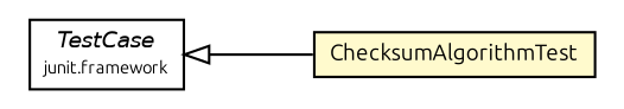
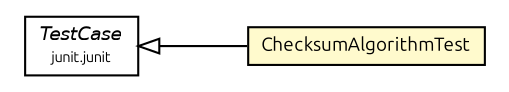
  digraph {
    rankdir=LR
    fontname=Ubuntu
    node [fontcolor=black fontname=Ubuntu fontsize=9.0 shape=plaintext]
    n1 [label=<<table border="0" cellborder="1" cellspacing="0" cellpadding="2" port="p" bgcolor="lemonChiffon" href="./ChecksumAlgorithmTest.html"> 		<tr><td><table border="0" cellspacing="0" cellpadding="1"> 			<tr><td> ChecksumAlgorithmTest </td></tr> 		</table></td></tr> 		</table>>]
-   n2 [label=<<table border="0" cellborder="1" cellspacing="0" cellpadding="2" port="p" href="http://java.sun.com/j2se/1.4.2/docs/api/junit/framework/TestCase.html"> 		<tr><td><table border="0" cellspacing="0" cellpadding="1"> 			<tr><td><font face="Helvetica-Oblique"> TestCase </font></td></tr> 			<tr><td><font point-size="7.0"> junit.framework </font></td></tr> 		</table></td></tr> 		</table>>]
+   n2 [label=<<table border="0" cellborder="1" cellspacing="0" cellpadding="2" port="p" href="http://java.sun.com/j2se/1.4.2/docs/api/junit/framework/TestCase.html"> 		<tr><td><table border="0" cellspacing="0" cellpadding="1"> 			<tr><td><font face="Helvetica-Oblique"> TestCase </font></td></tr> 			<tr><td><font point-size="7.0"> junit.junit </font></td></tr> 		</table></td></tr> 		</table>>]
    n2 -> n1 [arrowtail=empty dir=back fontname=Ubuntu fontsize=10 headport=p labelfontname=Helvetica labelfontsize=10 tailport=p]
  }
